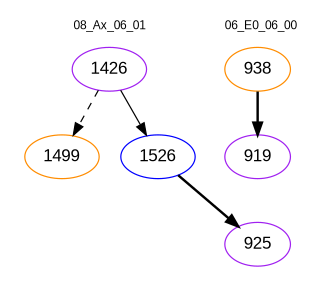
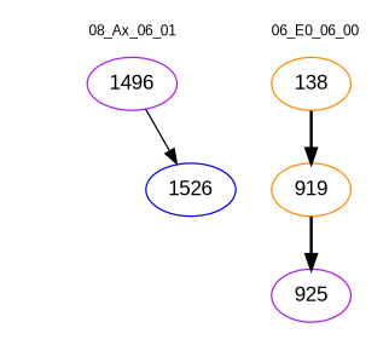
  digraph {
    fontname="Liberation Sans"
    node [color=purple fontname="Liberation Sans"]
    edge [color=black fontname="Liberation Sans" style=bold]
-   n1 [label=1426]
-   n2 [color=darkorange label=1499]
+   n1 [label=1496]
    n3 [color=blue label=1526]
-   n4 [label=919]
+   n4 [color=darkorange label=919]
    n5 [label=925]
-   n6 [color=darkorange label=938]
+   n6 [color=darkorange label=138]
    subgraph cluster_1 {
      color=white
      fontsize=10
      label="08_Ax_06_01"
      n1
-     n2
      n3
    }
    subgraph cluster_2 {
      color=white
      fontsize=10
      label="06_E0_06_00"
      n4
      n5
      n6
    }
-   n1 -> n2 [style=dashed]
    n1 -> n3 [style=solid]
-   n3 -> n5
+   n4 -> n5
    n6 -> n4
  }
